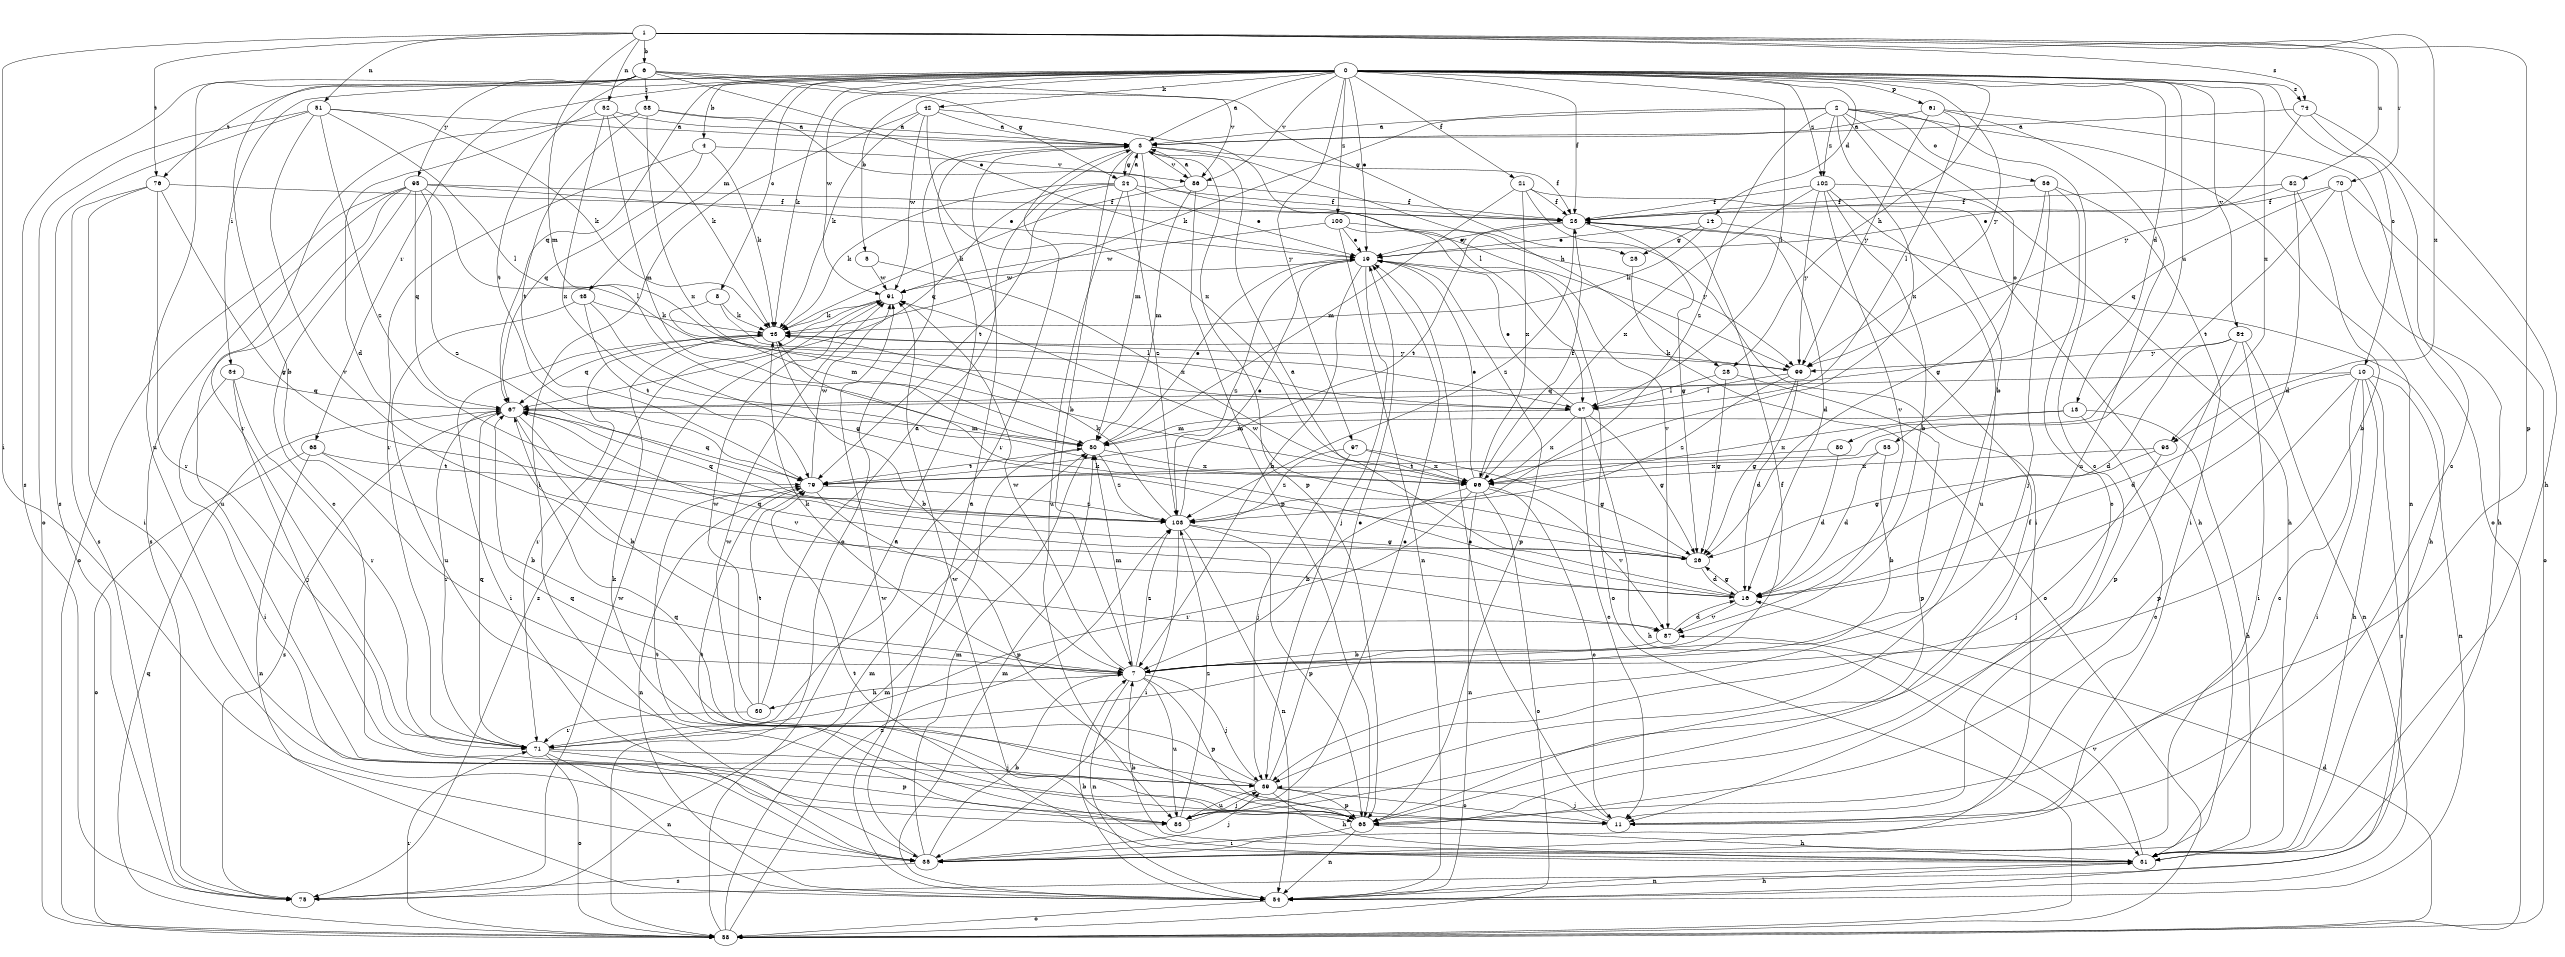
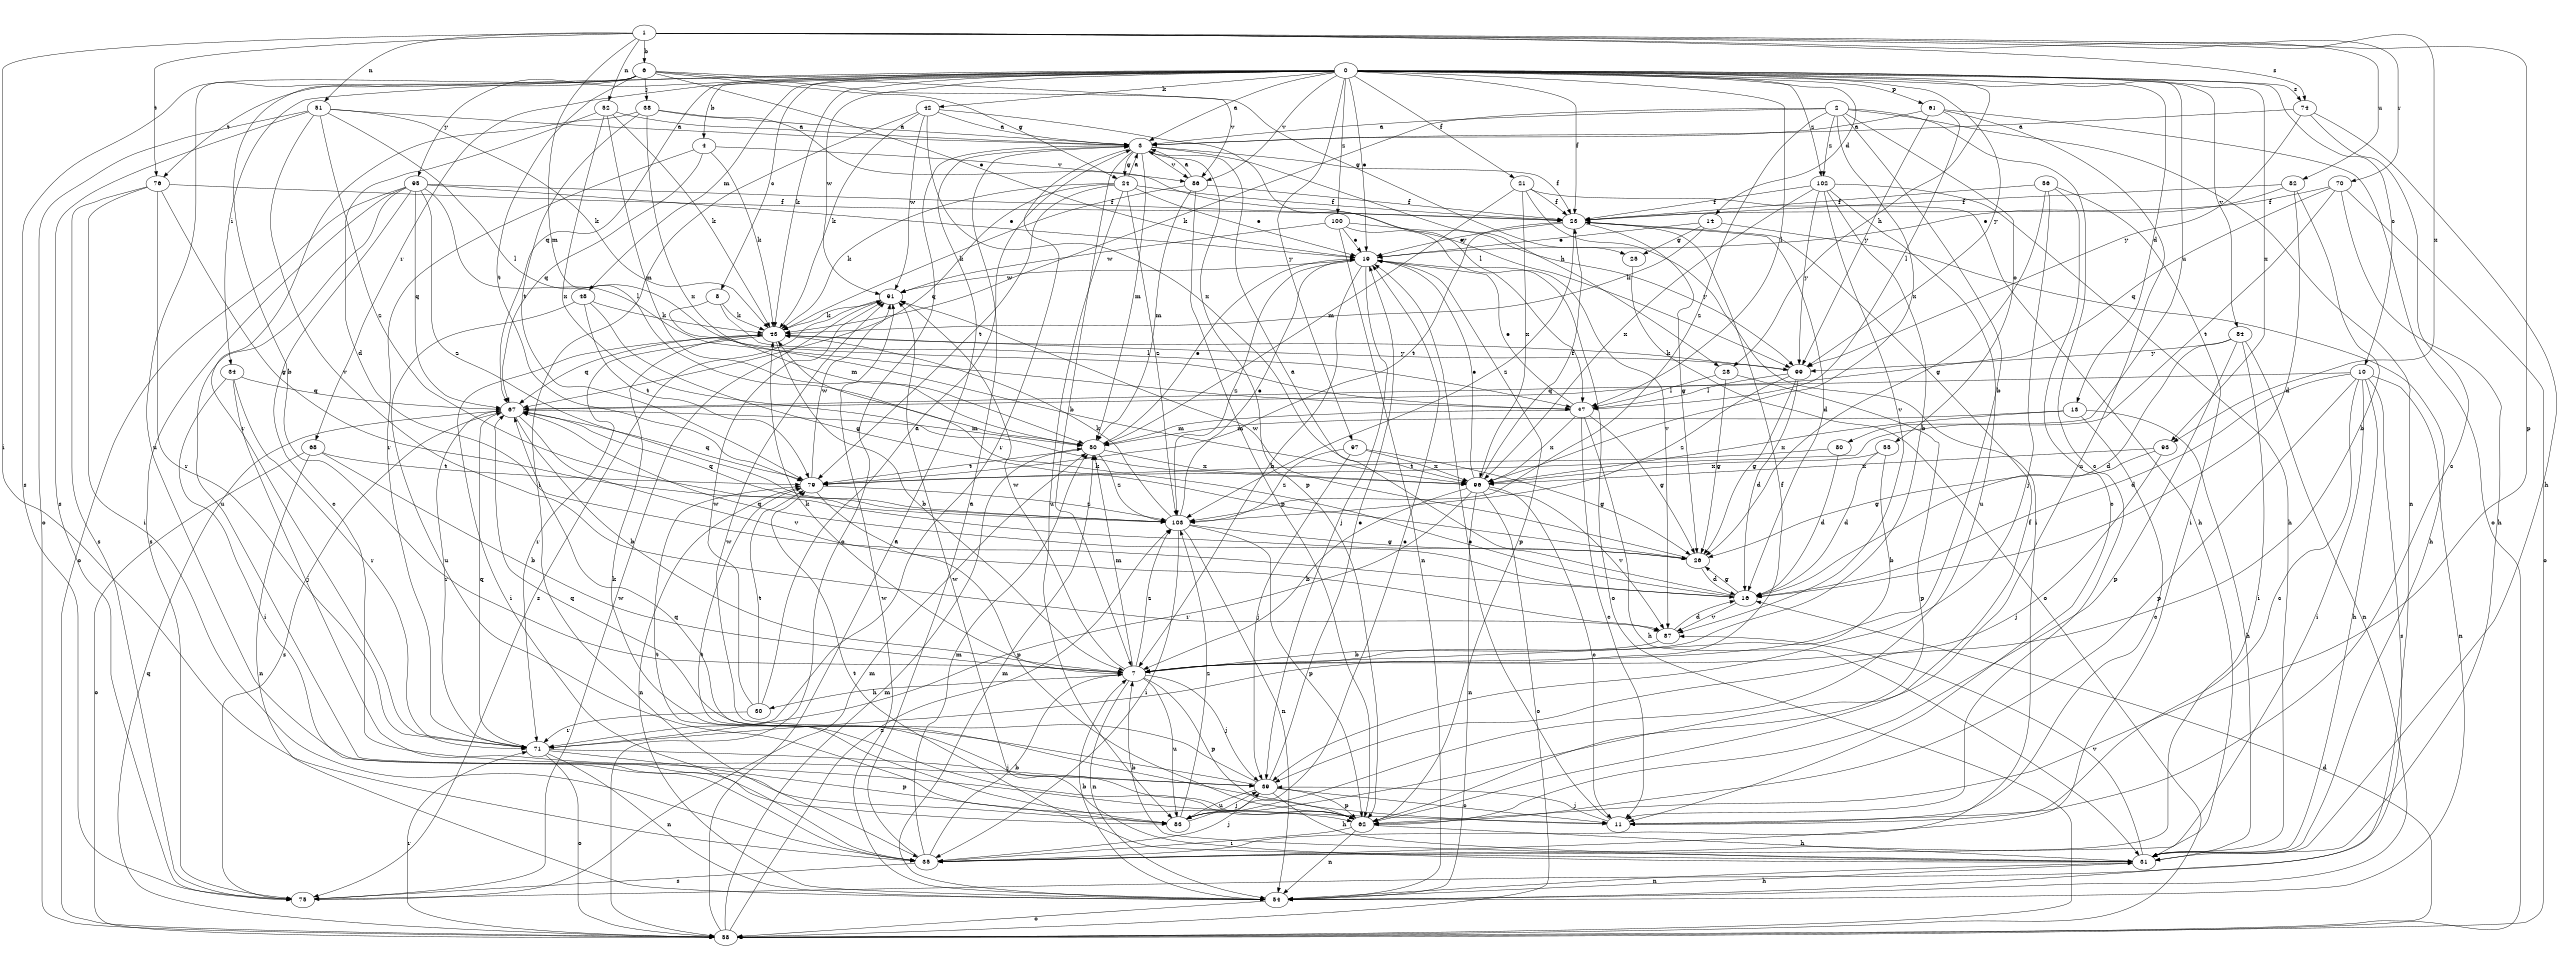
  strict digraph {
    0
    3
    4
-   5
    8
    10
    13
    14
    19
    21
    23
    28
    34
    42
    43
    47
    48
    61
    67
    68
    74
    76
    80
    84
    86
    91
    93
    95
    97
    99
    100
    102
    50
-   62 [label=65]
+   62
    7
    24
    58
    71
    n39 [label=96]
    35
    11
    54
    75
    n44 [label=16]
    31
    25
    103
    39
    79
    26
    83
    87
    1
    6
    51
    52
    70
    82
    38
    2
    55
    56
    30
    0 -> 3 [label=a]
    0 -> 4 [label=b]
-   0 -> 5 [label=b]
    0 -> 8 [label=c]
    0 -> 10 [label=c]
    0 -> 13 [label=d]
    0 -> 14 [label=d]
    0 -> 19 [label=e]
    0 -> 21 [label=f]
    0 -> 23 [label=f]
    0 -> 28 [label=h]
    0 -> 34 [label=i]
    0 -> 42 [label=k]
    0 -> 43 [label=k]
    0 -> 47 [label=l]
    0 -> 48 [label=m]
    0 -> 61 [label=p]
    0 -> 67 [label=q]
    0 -> 68 [label=r]
    0 -> 74 [label=s]
    0 -> 76 [label=t]
    0 -> 80 [label=u]
    0 -> 84 [label=v]
    0 -> 86 [label=v]
    0 -> 91 [label=w]
    0 -> 93 [label=x]
    0 -> 95 [label=y]
    0 -> 97 [label=y]
    0 -> 99 [label=y]
    0 -> 100 [label=z]
    0 -> 102 [label=z]
    3 -> 23 [label=f]
    3 -> 28 [label=h]
    3 -> 86 [label=v]
    3 -> 50 [label=m]
    3 -> 62 [label=p]
    3 -> 7 [label=b]
    3 -> 24 [label=g]
    3 -> 58 [label=o]
    3 -> 71 [label=r]
    4 -> 43 [label=k]
    4 -> 67 [label=q]
    4 -> 86 [label=v]
    4 -> 71 [label=r]
-   5 -> 91 [label=w]
-   5 -> n39 [label=x]
    8 -> 43 [label=k]
    8 -> 47 [label=l]
    8 -> 50 [label=m]
    10 -> 67 [label=q]
    10 -> 62 [label=p]
    10 -> 35 [label=i]
    10 -> 11 [label=c]
    10 -> 54 [label=n]
    10 -> 75 [label=s]
    10 -> n44 [label=d]
    10 -> 31 [label=h]
    13 -> 50 [label=m]
    13 -> n39 [label=x]
    13 -> 11 [label=c]
    13 -> 31 [label=h]
    14 -> 19 [label=e]
    14 -> 43 [label=k]
    14 -> 31 [label=h]
    14 -> 25 [label=g]
    19 -> 91 [label=w]
    19 -> 62 [label=p]
    19 -> 7 [label=b]
    19 -> 58 [label=o]
    19 -> 103 [label=z]
    19 -> 39 [label=j]
    21 -> 23 [label=f]
    21 -> 50 [label=m]
    21 -> n39 [label=x]
    21 -> 35 [label=i]
    21 -> 31 [label=h]
    23 -> 19 [label=e]
    23 -> n44 [label=d]
    23 -> 103 [label=z]
    23 -> 79 [label=t]
    23 -> 26 [label=g]
    28 -> 47 [label=l]
    28 -> 62 [label=p]
    28 -> 26 [label=g]
    34 -> 67 [label=q]
    34 -> 71 [label=r]
    34 -> 35 [label=i]
    34 -> 39 [label=j]
    42 -> 3 [label=a]
    42 -> 43 [label=k]
    42 -> 47 [label=l]
    42 -> 91 [label=w]
    42 -> n39 [label=x]
    42 -> 35 [label=i]
    43 -> 67 [label=q]
    43 -> 99 [label=y]
    43 -> 7 [label=b]
    43 -> 71 [label=r]
    43 -> 35 [label=i]
    47 -> 19 [label=e]
    47 -> 50 [label=m]
    47 -> n39 [label=x]
    47 -> 11 [label=c]
    47 -> 31 [label=h]
    47 -> 26 [label=g]
    48 -> 43 [label=k]
    48 -> 79 [label=t]
    48 -> 26 [label=g]
    48 -> 83 [label=u]
    61 -> 3 [label=a]
    61 -> 47 [label=l]
    61 -> 99 [label=y]
    61 -> 58 [label=o]
    61 -> 83 [label=u]
    67 -> 50 [label=m]
    67 -> 7 [label=b]
    67 -> 71 [label=r]
    67 -> 75 [label=s]
    67 -> 87 [label=v]
    68 -> 7 [label=b]
    68 -> 58 [label=o]
    68 -> 54 [label=n]
    68 -> 79 [label=t]
    74 -> 3 [label=a]
    74 -> 99 [label=y]
    74 -> 11 [label=c]
    74 -> 31 [label=h]
    76 -> 23 [label=f]
    76 -> 71 [label=r]
    76 -> 35 [label=i]
    76 -> 75 [label=s]
    76 -> 26 [label=g]
    80 -> n44 [label=d]
    80 -> 79 [label=t]
    84 -> 99 [label=y]
    84 -> 62 [label=p]
    84 -> 35 [label=i]
    84 -> 54 [label=n]
    84 -> n44 [label=d]
    86 -> 3 [label=a]
    86 -> 23 [label=f]
    86 -> 43 [label=k]
    86 -> 50 [label=m]
    86 -> 62 [label=p]
    91 -> 43 [label=k]
    91 -> 75 [label=s]
    93 -> n39 [label=x]
    93 -> 39 [label=j]
    93 -> 26 [label=g]
    95 -> 19 [label=e]
    95 -> 23 [label=f]
    95 -> 47 [label=l]
    95 -> 67 [label=q]
    95 -> 58 [label=o]
    95 -> 11 [label=c]
    95 -> 75 [label=s]
    95 -> 103 [label=z]
    95 -> 83 [label=u]
    97 -> n39 [label=x]
    97 -> 103 [label=z]
    97 -> 39 [label=j]
    97 -> 26 [label=g]
    99 -> 43 [label=k]
    99 -> 47 [label=l]
    99 -> n44 [label=d]
    99 -> 103 [label=z]
    99 -> 26 [label=g]
    100 -> 19 [label=e]
    100 -> 91 [label=w]
    100 -> 99 [label=y]
    100 -> 54 [label=n]
    100 -> 87 [label=v]
    102 -> 23 [label=f]
    102 -> 99 [label=y]
    102 -> 7 [label=b]
    102 -> n39 [label=x]
    102 -> 31 [label=h]
    102 -> 83 [label=u]
    102 -> 87 [label=v]
    50 -> 19 [label=e]
    50 -> n39 [label=x]
    50 -> 103 [label=z]
    50 -> 79 [label=t]
    62 -> 23 [label=f]
    62 -> 43 [label=k]
    62 -> 35 [label=i]
    62 -> 54 [label=n]
    62 -> 31 [label=h]
    62 -> 79 [label=t]
    7 -> 43 [label=k]
    7 -> 91 [label=w]
    7 -> 50 [label=m]
    7 -> 62 [label=p]
    7 -> 54 [label=n]
    7 -> 103 [label=z]
    7 -> 39 [label=j]
    7 -> 83 [label=u]
    7 -> 30 [label=h]
    24 -> 3 [label=a]
    24 -> 19 [label=e]
    24 -> 23 [label=f]
    24 -> 43 [label=k]
    24 -> 67 [label=q]
    24 -> 103 [label=z]
    24 -> 79 [label=t]
    24 -> 83 [label=u]
    58 -> 3 [label=a]
    58 -> 67 [label=q]
    58 -> 50 [label=m]
    58 -> 71 [label=r]
    58 -> n44 [label=d]
    58 -> 103 [label=z]
    71 -> 23 [label=f]
    71 -> 67 [label=q]
    71 -> 62 [label=p]
    71 -> 58 [label=o]
    71 -> 54 [label=n]
    71 -> 39 [label=j]
    n39 -> 19 [label=e]
    n39 -> 23 [label=f]
    n39 -> 7 [label=b]
    n39 -> 58 [label=o]
    n39 -> 71 [label=r]
    n39 -> 11 [label=c]
    n39 -> 54 [label=n]
    n39 -> 87 [label=v]
    35 -> 3 [label=a]
    35 -> 50 [label=m]
    35 -> 7 [label=b]
    35 -> 75 [label=s]
    35 -> 39 [label=j]
    11 -> 19 [label=e]
    11 -> 67 [label=q]
    11 -> 39 [label=j]
    54 -> 91 [label=w]
    54 -> 50 [label=m]
    54 -> 7 [label=b]
    54 -> 58 [label=o]
    54 -> 31 [label=h]
    75 -> 91 [label=w]
    75 -> 50 [label=m]
    n44 -> 3 [label=a]
    n44 -> 43 [label=k]
    n44 -> 67 [label=q]
    n44 -> 26 [label=g]
    n44 -> 87 [label=v]
    31 -> 91 [label=w]
    31 -> 7 [label=b]
    31 -> 54 [label=n]
    31 -> 79 [label=t]
    31 -> 87 [label=v]
    25 -> 58 [label=o]
    103 -> 19 [label=e]
    103 -> 43 [label=k]
    103 -> 67 [label=q]
    103 -> 62 [label=p]
    103 -> 35 [label=i]
    103 -> 54 [label=n]
    103 -> 26 [label=g]
    39 -> 19 [label=e]
    39 -> 67 [label=q]
    39 -> 91 [label=w]
    39 -> 62 [label=p]
    39 -> 11 [label=c]
    39 -> 31 [label=h]
    39 -> 83 [label=u]
    79 -> 67 [label=q]
    79 -> 91 [label=w]
    79 -> 62 [label=p]
    79 -> 54 [label=n]
    79 -> 103 [label=z]
    26 -> 91 [label=w]
    26 -> n44 [label=d]
    83 -> 19 [label=e]
    83 -> 103 [label=z]
    83 -> 39 [label=j]
    83 -> 79 [label=t]
    87 -> 7 [label=b]
    87 -> n44 [label=d]
    1 -> 74 [label=s]
    1 -> 76 [label=t]
    1 -> 93 [label=x]
    1 -> 50 [label=m]
    1 -> 62 [label=p]
    1 -> 35 [label=i]
    1 -> 6 [label=b]
    1 -> 51 [label=n]
    1 -> 52 [label=n]
    1 -> 70 [label=r]
    1 -> 82 [label=u]
    6 -> 19 [label=e]
    6 -> 86 [label=v]
    6 -> 7 [label=b]
    6 -> 24 [label=g]
    6 -> 75 [label=s]
    6 -> 25 [label=g]
    6 -> 79 [label=t]
    6 -> 83 [label=u]
    6 -> 38 [label=j]
    51 -> 3 [label=a]
    51 -> 43 [label=k]
    51 -> 47 [label=l]
    51 -> 58 [label=o]
    51 -> 75 [label=s]
    51 -> 103 [label=z]
    51 -> 87 [label=v]
    52 -> 3 [label=a]
    52 -> 43 [label=k]
    52 -> 50 [label=m]
    52 -> n39 [label=x]
    52 -> n44 [label=d]
    70 -> 23 [label=f]
    70 -> 67 [label=q]
    70 -> 58 [label=o]
    70 -> 31 [label=h]
    70 -> 79 [label=t]
    82 -> 19 [label=e]
    82 -> 23 [label=f]
    82 -> 7 [label=b]
    82 -> n44 [label=d]
    38 -> 3 [label=a]
    38 -> 99 [label=y]
    38 -> 71 [label=r]
    38 -> n39 [label=x]
    38 -> 79 [label=t]
    2 -> 3 [label=a]
    2 -> 43 [label=k]
    2 -> 102 [label=z]
    2 -> 7 [label=b]
    2 -> n39 [label=x]
    2 -> 11 [label=c]
    2 -> 54 [label=n]
    2 -> 103 [label=z]
    2 -> 55 [label=o]
-   2 -> 56 [label=o]
    55 -> 7 [label=b]
    55 -> n39 [label=x]
    55 -> n44 [label=d]
    56 -> 23 [label=f]
    56 -> 35 [label=i]
    56 -> 11 [label=c]
    56 -> 39 [label=j]
    56 -> 26 [label=g]
    30 -> 3 [label=a]
    30 -> 91 [label=w]
    30 -> 71 [label=r]
    30 -> 79 [label=t]
  }
